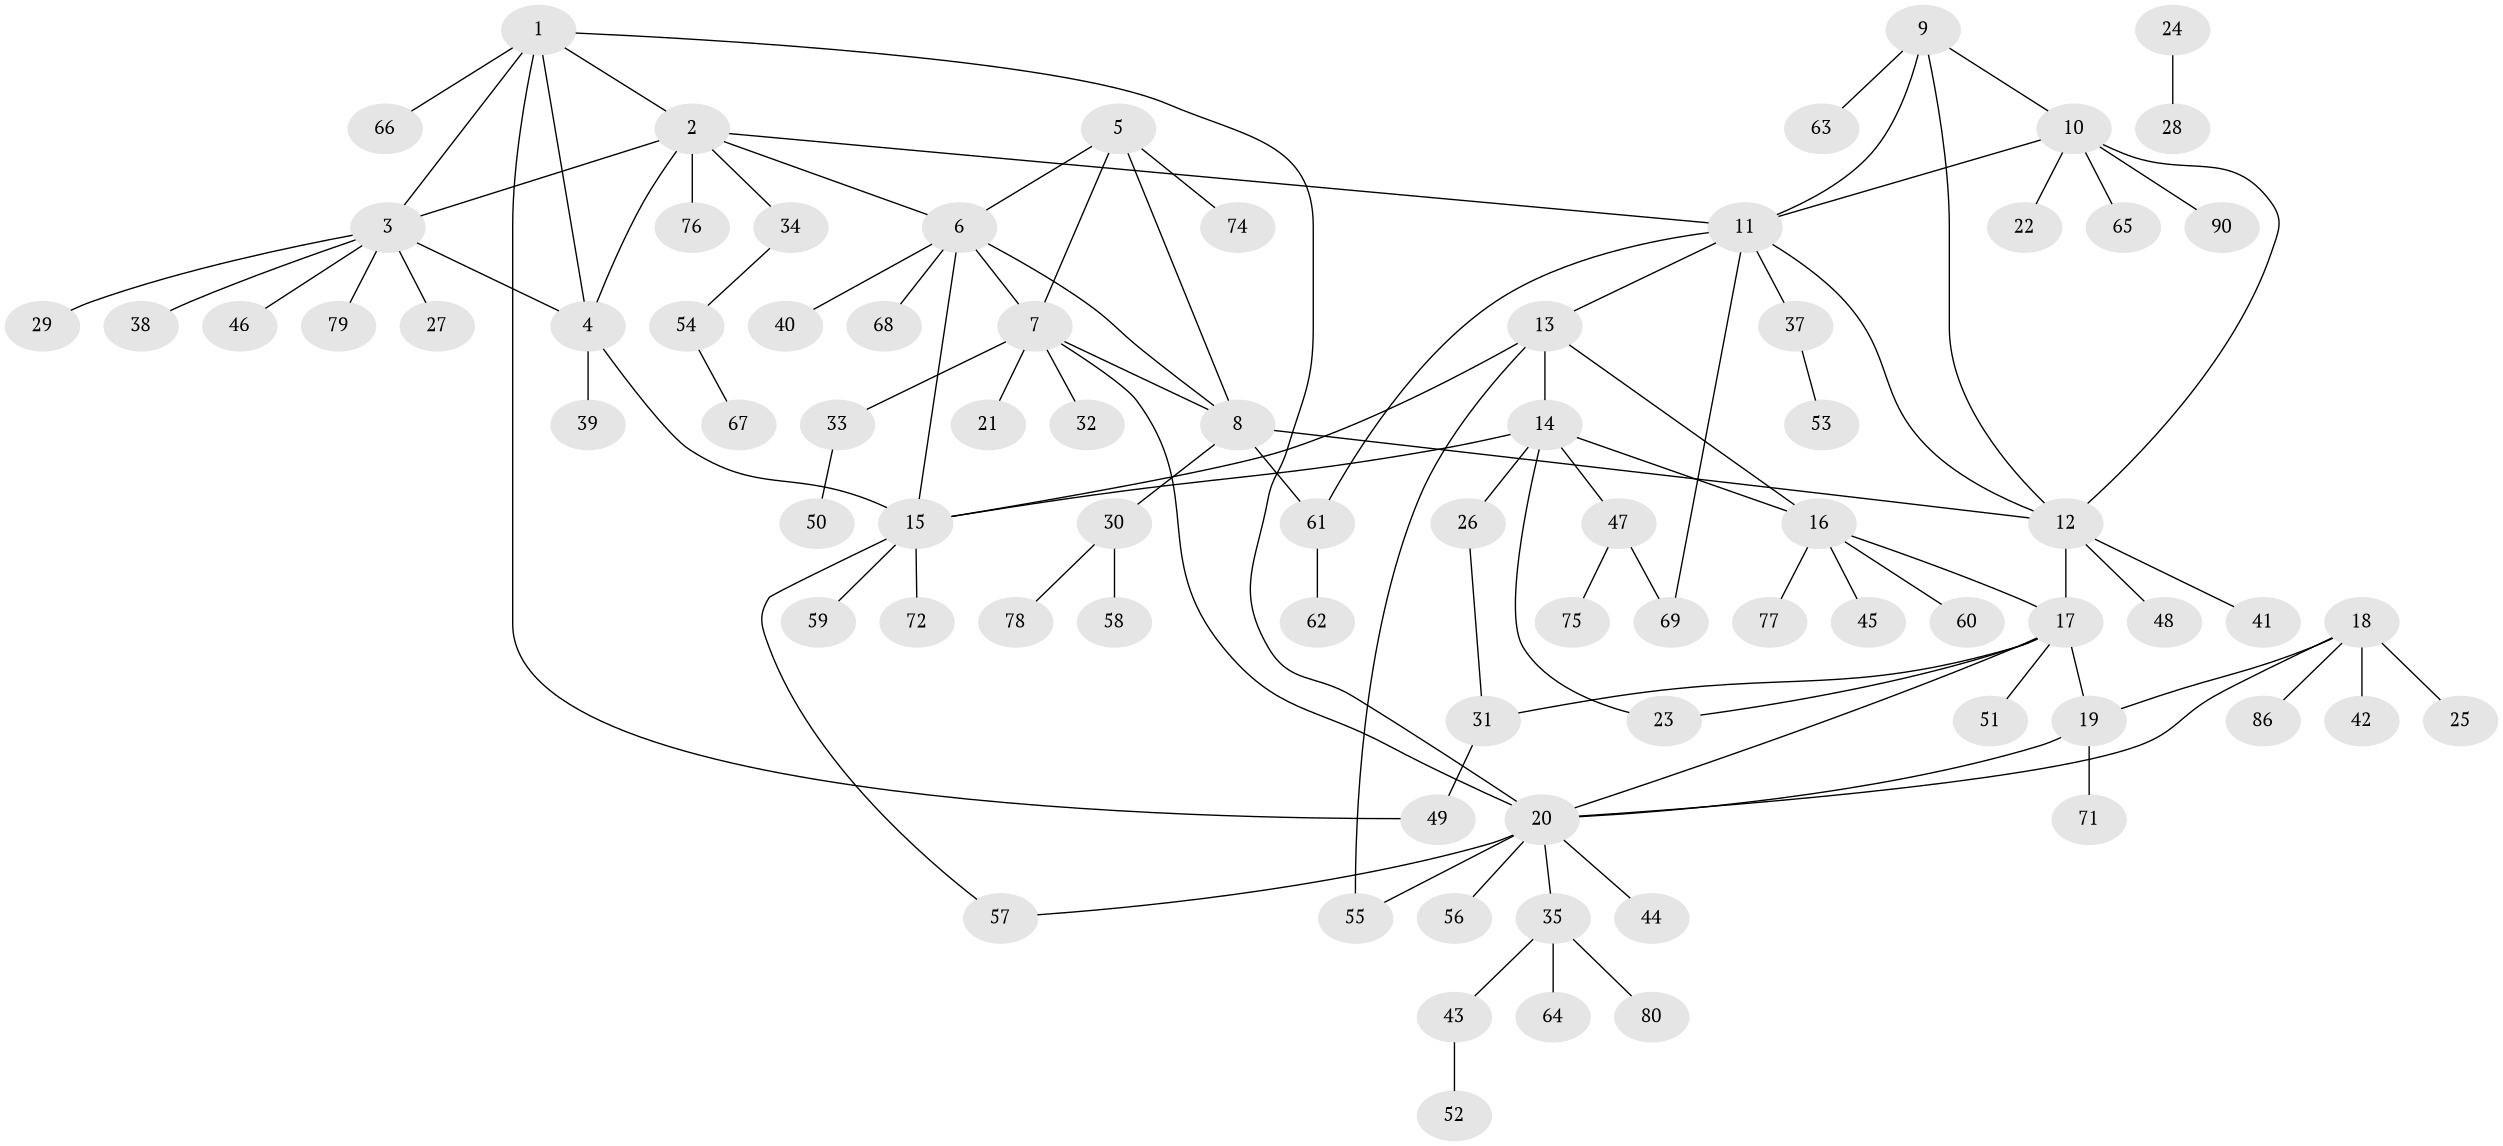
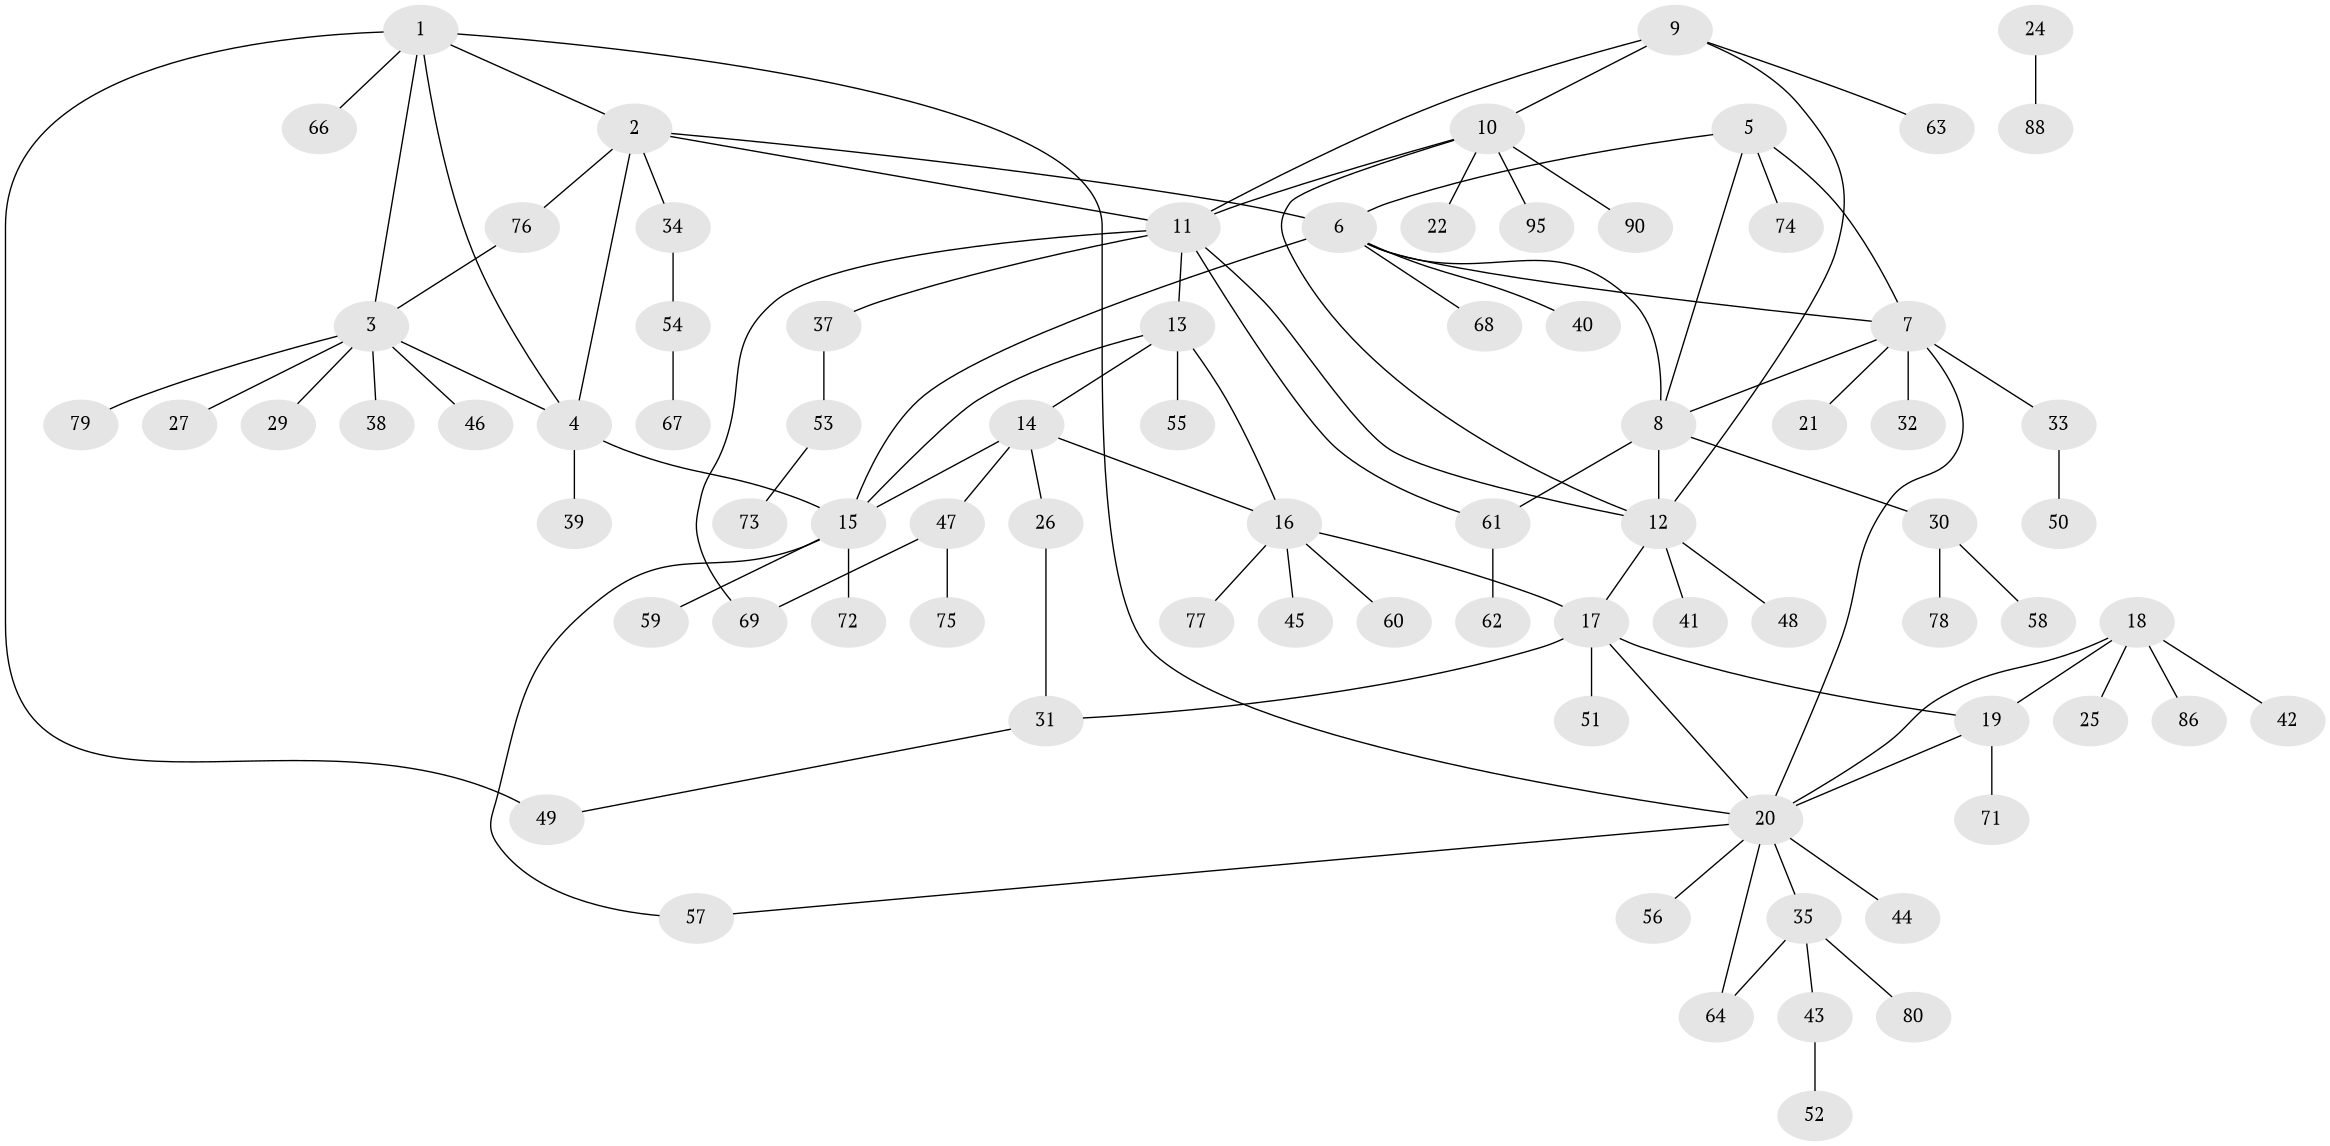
  graph {
    fontname="PT Serif"
    node [color=gray90 fontname="PT Serif" style=filled]
    edge [fontname="PT Serif"]
    1
    2
    3
    4
    20
    49
    66
    6
    11
    34
    76
    27
    29
    38
    46
    79
    15
    39
    55
    57
    35
    44
    56
    24
-   28
+   28 [label=88]
    7
    8
    40
    68
    12
    61
    13
    37
    69
    54
    59
    72
    5
    74
    21
    32
    33
    30
    50
    17
    41
    48
    58
    78
    62
    9
    10
    63
    22
-   65
+   65 [label=95]
    n56 [label=90]
    14
    16
    53
-   23
    19
    31
    51
    26
    47
    45
    60
    77
    75
    18
    25
    n72 [label=86]
    42
    71
    43
    64
    80
    67
    52
+   73
    1 -- 2
    1 -- 3
    1 -- 4
    1 -- 20
    1 -- 49
    1 -- 66
-   2 -- 3
+   76 -- 3
    2 -- 4
    2 -- 6
    2 -- 11
    2 -- 34
    2 -- 76
    3 -- 4
    3 -- 27
    3 -- 29
    3 -- 38
    3 -- 46
    3 -- 79
    4 -- 15
    4 -- 39
-   20 -- 55
+   20 -- 64
    20 -- 57
    20 -- 35
    20 -- 44
    20 -- 56
    6 -- 15
    6 -- 7
    6 -- 8
    6 -- 40
    6 -- 68
    11 -- 12
    11 -- 61
    11 -- 13
    11 -- 37
    11 -- 69
    34 -- 54
    15 -- 57
    15 -- 59
    15 -- 72
    35 -- 43
    35 -- 64
    35 -- 80
    24 -- 28
    7 -- 20
    7 -- 8
    7 -- 21
    7 -- 32
    7 -- 33
    8 -- 12
    8 -- 61
    8 -- 30
    12 -- 17
    12 -- 41
    12 -- 48
    61 -- 62
    13 -- 15
    13 -- 55
    13 -- 14
    13 -- 16
    37 -- 53
    54 -- 67
    5 -- 6
    5 -- 7
    5 -- 8
    5 -- 74
    33 -- 50
    30 -- 58
    30 -- 78
    17 -- 20
-   17 -- 23
    17 -- 19
    17 -- 31
    17 -- 51
    9 -- 11
    9 -- 12
    9 -- 10
    9 -- 63
    10 -- 11
    10 -- 12
    10 -- 22
    10 -- 65
    10 -- n56
    14 -- 15
    14 -- 16
-   14 -- 23
    14 -- 26
    14 -- 47
    16 -- 17
    16 -- 45
    16 -- 60
    16 -- 77
+   53 -- 73
    19 -- 20
    19 -- 71
    31 -- 49
    26 -- 31
    47 -- 69
    47 -- 75
    18 -- 20
    18 -- 19
    18 -- 25
    18 -- n72
    18 -- 42
    43 -- 52
  }
